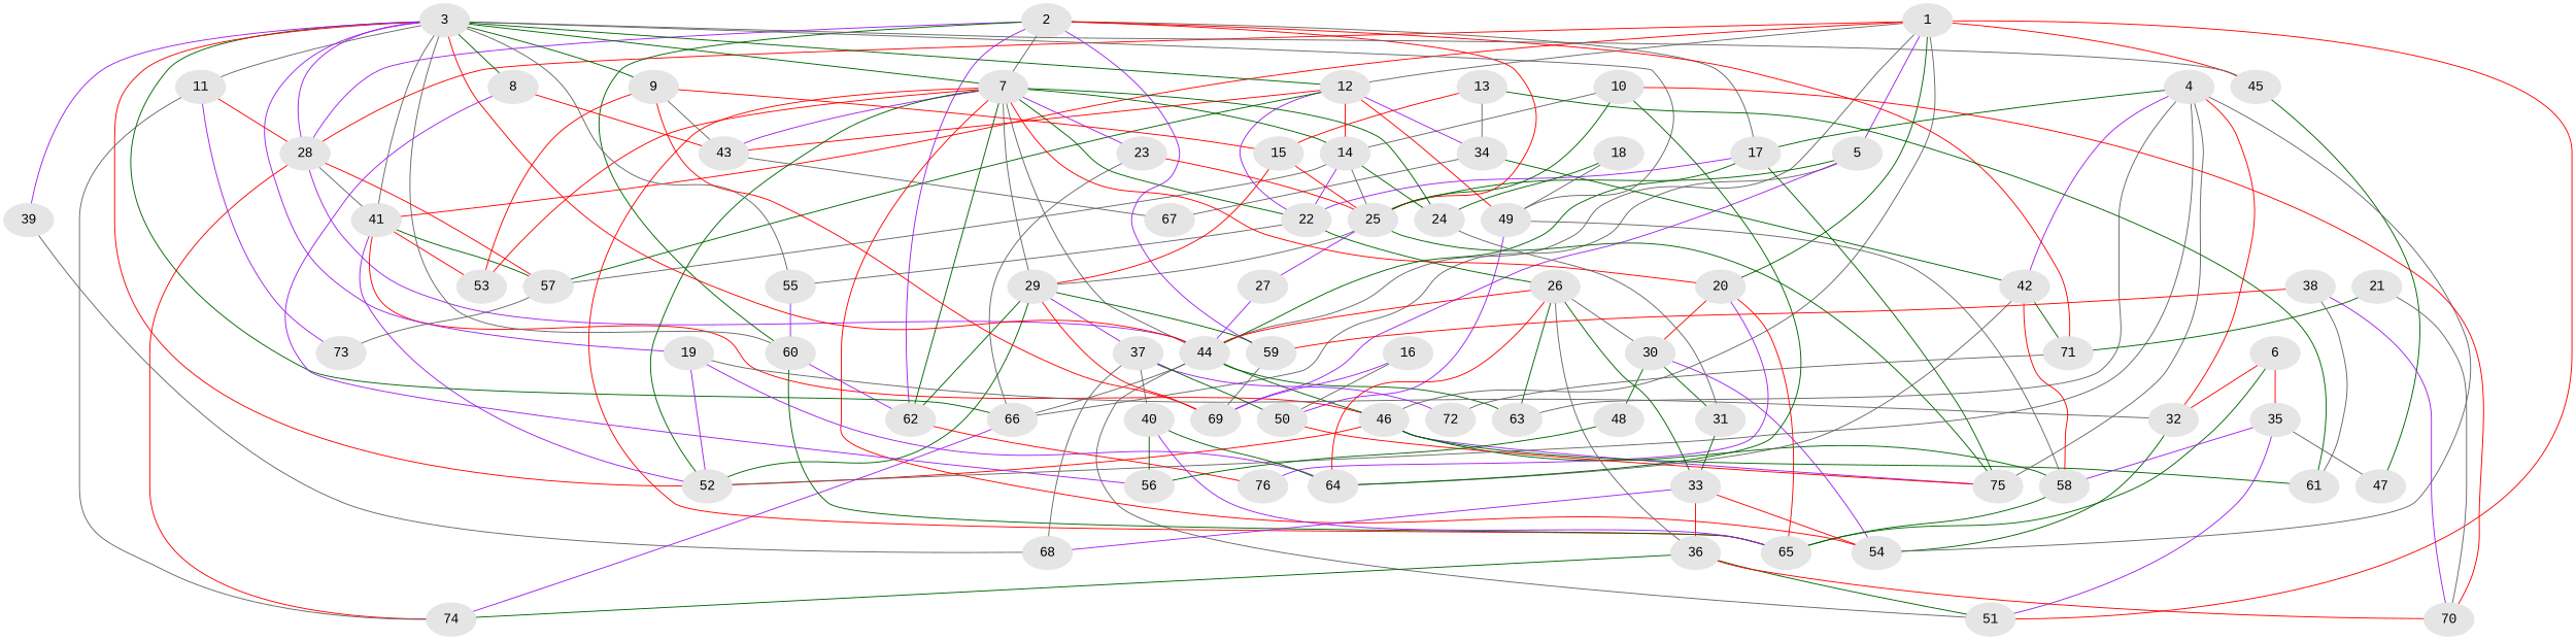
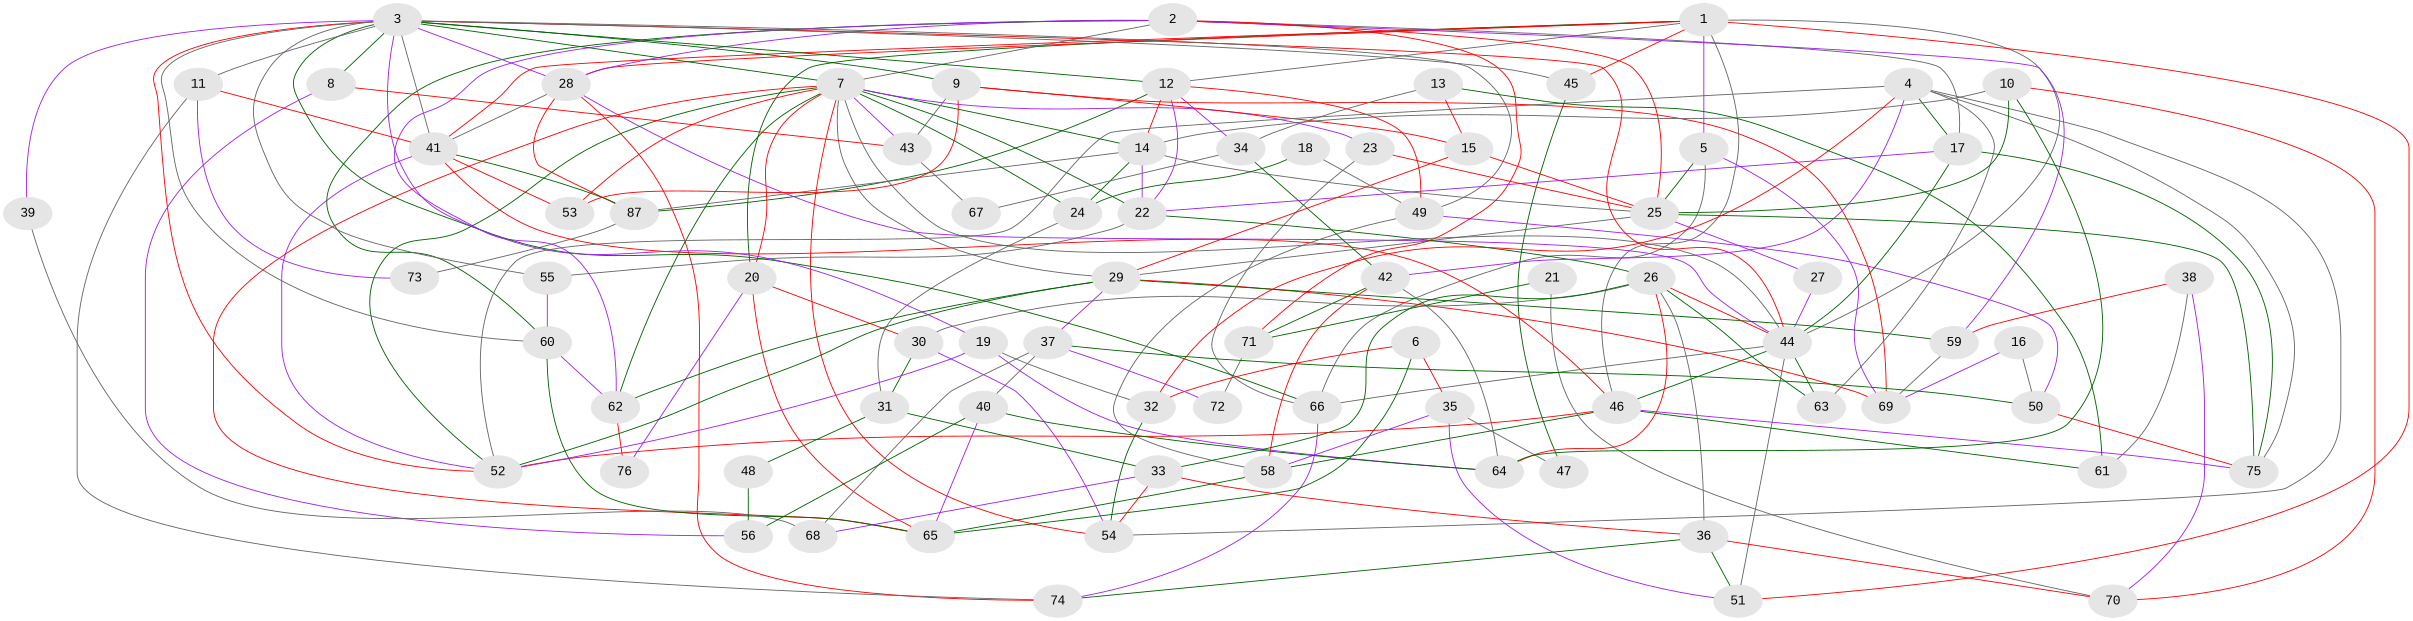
  graph {
    fontname="Liberation Mono"
    node [color=gray90 fontname="Liberation Mono" style=filled]
    edge [color=darkgreen fontname="Liberation Mono" weight=1.0]
    1
    5
    12
    20
    28
    41
    44
    45
    46
    51
    25
    66
    69
    49
    14
    22
    43
    34
-   57
+   57 [label=87]
    65
    30
    76
    74
    52
    53
    63
    47
    75
    61
    58
    2
    7
    17
    59
    60
    62
    71
    54
    23
    24
    29
    27
    72
    3
    8
    9
    11
    19
    39
    55
    56
    15
    73
    32
    64
    68
    50
    4
    42
    16
    6
    35
    21
    70
    26
    31
    37
    67
    10
    13
    18
    33
    36
    48
    40
    38
    1 -- 5 [color=purple]
    1 -- 12 [color=gray40]
    1 -- 20
    1 -- 28 [color=red]
    1 -- 41 [color=red]
    1 -- 44 [color=gray40]
    1 -- 45 [color=red]
    1 -- 46 [color=gray40 weight=3.0]
    1 -- 51 [color=red]
    5 -- 25 [weight=2.0]
    5 -- 66 [color=gray40]
    5 -- 69 [color=purple]
    12 -- 49 [color=red]
    12 -- 14 [color=red weight=2.0]
    12 -- 22 [color=purple]
-   12 -- 43 [color=red]
    12 -- 34 [color=purple]
    12 -- 57
    20 -- 65 [color=red]
    20 -- 30 [color=red]
    20 -- 76 [color=purple]
    28 -- 41 [color=gray40]
    28 -- 44 [color=purple]
    28 -- 57 [color=red]
    28 -- 74 [color=red]
    41 -- 46 [color=red weight=2.0]
    41 -- 57
    41 -- 52 [color=purple]
    41 -- 53 [color=red]
    44 -- 46
    44 -- 51 [color=gray40]
    44 -- 66 [color=gray40]
    44 -- 63
    45 -- 47
    46 -- 52 [color=red]
    46 -- 75 [color=purple]
    46 -- 61
    46 -- 58
    25 -- 75
    25 -- 29 [color=gray40 weight=2.0]
    25 -- 27 [color=purple]
    66 -- 74 [color=purple]
    49 -- 58 [color=gray40]
    49 -- 50 [color=purple]
    14 -- 25 [color=gray40]
    14 -- 22 [color=purple]
    14 -- 57 [color=gray40]
    14 -- 24
    22 -- 55 [color=gray40]
    22 -- 26
    43 -- 67 [color=gray40]
    34 -- 42
    34 -- 67 [color=gray40]
    57 -- 73 [color=gray40]
    30 -- 54 [color=purple]
    30 -- 31
    58 -- 65
    2 -- 28 [color=purple]
    2 -- 25 [color=red]
    2 -- 7 [color=gray40]
    2 -- 17 [color=gray40]
    2 -- 59 [color=purple]
    2 -- 60
    2 -- 62 [color=purple]
    2 -- 71 [color=red]
    7 -- 20 [color=red]
    7 -- 44 [color=gray40]
    7 -- 14
    7 -- 22
    7 -- 43 [color=purple]
    7 -- 65 [color=red]
    7 -- 52
    7 -- 53 [color=red]
    7 -- 62
    7 -- 54 [color=red]
    7 -- 23 [color=purple weight=2.0]
    7 -- 24
    7 -- 29 [color=gray40]
    17 -- 44
    17 -- 22 [color=purple]
    17 -- 75
    59 -- 69 [color=gray40]
    60 -- 65
    60 -- 62 [color=purple]
    62 -- 76 [color=red]
    71 -- 72 [color=gray40]
    23 -- 25 [color=red]
    23 -- 66 [color=gray40]
    24 -- 31 [color=gray40]
    29 -- 69 [color=red]
    29 -- 52
    29 -- 59
    29 -- 62
    29 -- 37 [color=purple]
    27 -- 44 [color=purple]
    3 -- 12
    3 -- 28 [color=purple]
    3 -- 41 [color=gray40]
    3 -- 44 [color=red]
    3 -- 45 [color=gray40]
    3 -- 66
    3 -- 49 [color=gray40]
    3 -- 52 [color=red]
    3 -- 7
    3 -- 60 [color=gray40]
    3 -- 8
    3 -- 9
    3 -- 11 [color=gray40]
    3 -- 19 [color=purple]
    3 -- 39 [color=purple]
    3 -- 55 [color=gray40]
    8 -- 43 [color=red]
    8 -- 56 [color=purple]
    9 -- 69 [color=red]
    9 -- 43 [color=gray40]
    9 -- 53 [color=red]
    9 -- 15 [color=red]
-   11 -- 28 [color=red]
+   11 -- 41 [color=red]
    11 -- 74 [color=gray40]
    11 -- 73 [color=purple]
    19 -- 52 [color=purple]
    19 -- 32 [color=gray40]
    19 -- 64 [color=purple]
    39 -- 68 [color=gray40]
    55 -- 60 [color=purple]
    15 -- 25 [color=red]
    15 -- 29 [color=red]
    32 -- 54
    50 -- 75 [color=red]
    4 -- 52 [color=gray40 weight=2.0]
    4 -- 63 [color=gray40]
    4 -- 75 [color=gray40]
    4 -- 17
    4 -- 54 [color=gray40]
    4 -- 32 [color=red]
    4 -- 42 [color=purple]
    42 -- 58 [color=red]
    42 -- 71
    42 -- 64 [color=gray40]
    16 -- 69 [color=purple]
    16 -- 50 [color=gray40]
    6 -- 65
    6 -- 32 [color=red]
    6 -- 35 [color=red]
    35 -- 51 [color=purple]
    35 -- 47 [color=gray40]
    35 -- 58 [color=purple]
    21 -- 71
    21 -- 70 [color=gray40]
    26 -- 44 [color=red weight=2.0]
    26 -- 30 [color=gray40]
    26 -- 63
    26 -- 64 [color=red weight=2.0]
    26 -- 33
    26 -- 36 [color=gray40]
    31 -- 33
-   30 -- 48
+   31 -- 48
    37 -- 72 [color=purple]
    37 -- 68 [color=gray40]
    37 -- 50
    37 -- 40 [color=gray40]
    10 -- 25
    10 -- 14 [color=gray40]
    10 -- 64
    10 -- 70 [color=red]
    13 -- 34 [color=gray40]
    13 -- 61
    13 -- 15 [color=red]
    18 -- 49 [color=gray40]
    18 -- 24
    33 -- 54 [color=red]
    33 -- 68 [color=purple]
    33 -- 36 [color=red]
    36 -- 51
    36 -- 74
    36 -- 70 [color=red]
    48 -- 56
    40 -- 65 [color=purple]
    40 -- 56
    40 -- 64
    38 -- 61 [color=gray40]
    38 -- 59 [color=red]
    38 -- 70 [color=purple]
  }
